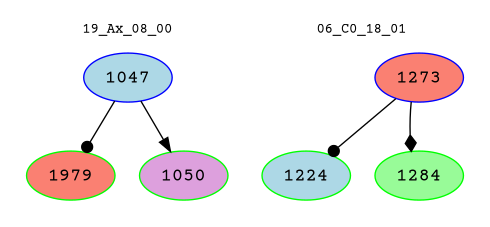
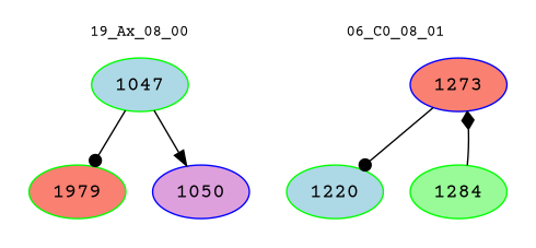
  digraph {
    fontname="Courier Prime"
    node [color=green fillcolor=lightblue fontname="Courier Prime" style=filled]
    edge [arrowhead=dot color=black fontname="Courier Prime"]
-   n1 [color=blue label=1047]
+   n1 [label=1047]
    n2 [fillcolor=salmon label=1979]
-   n3 [fillcolor=plum label=1050]
+   n3 [color=blue fillcolor=plum label=1050]
    n4 [color=blue fillcolor=salmon label=1273]
-   n5 [label=1224]
+   n5 [label=1220]
    n6 [fillcolor=palegreen label=1284]
    subgraph cluster_1 {
      color=white
      fontsize=10
      label="19_Ax_08_00"
      n1
      n2
      n3
    }
    subgraph cluster_2 {
      color=white
      fontsize=10
-     label="06_C0_18_01"
+     label="06_C0_08_01"
      n4
      n5
      n6
    }
    n1 -> n2
    n1 -> n3 [arrowhead=normal]
    n4 -> n5
-   n4 -> n6 [arrowhead=diamond]
+   n6 -> n4 [arrowhead=diamond]
  }
